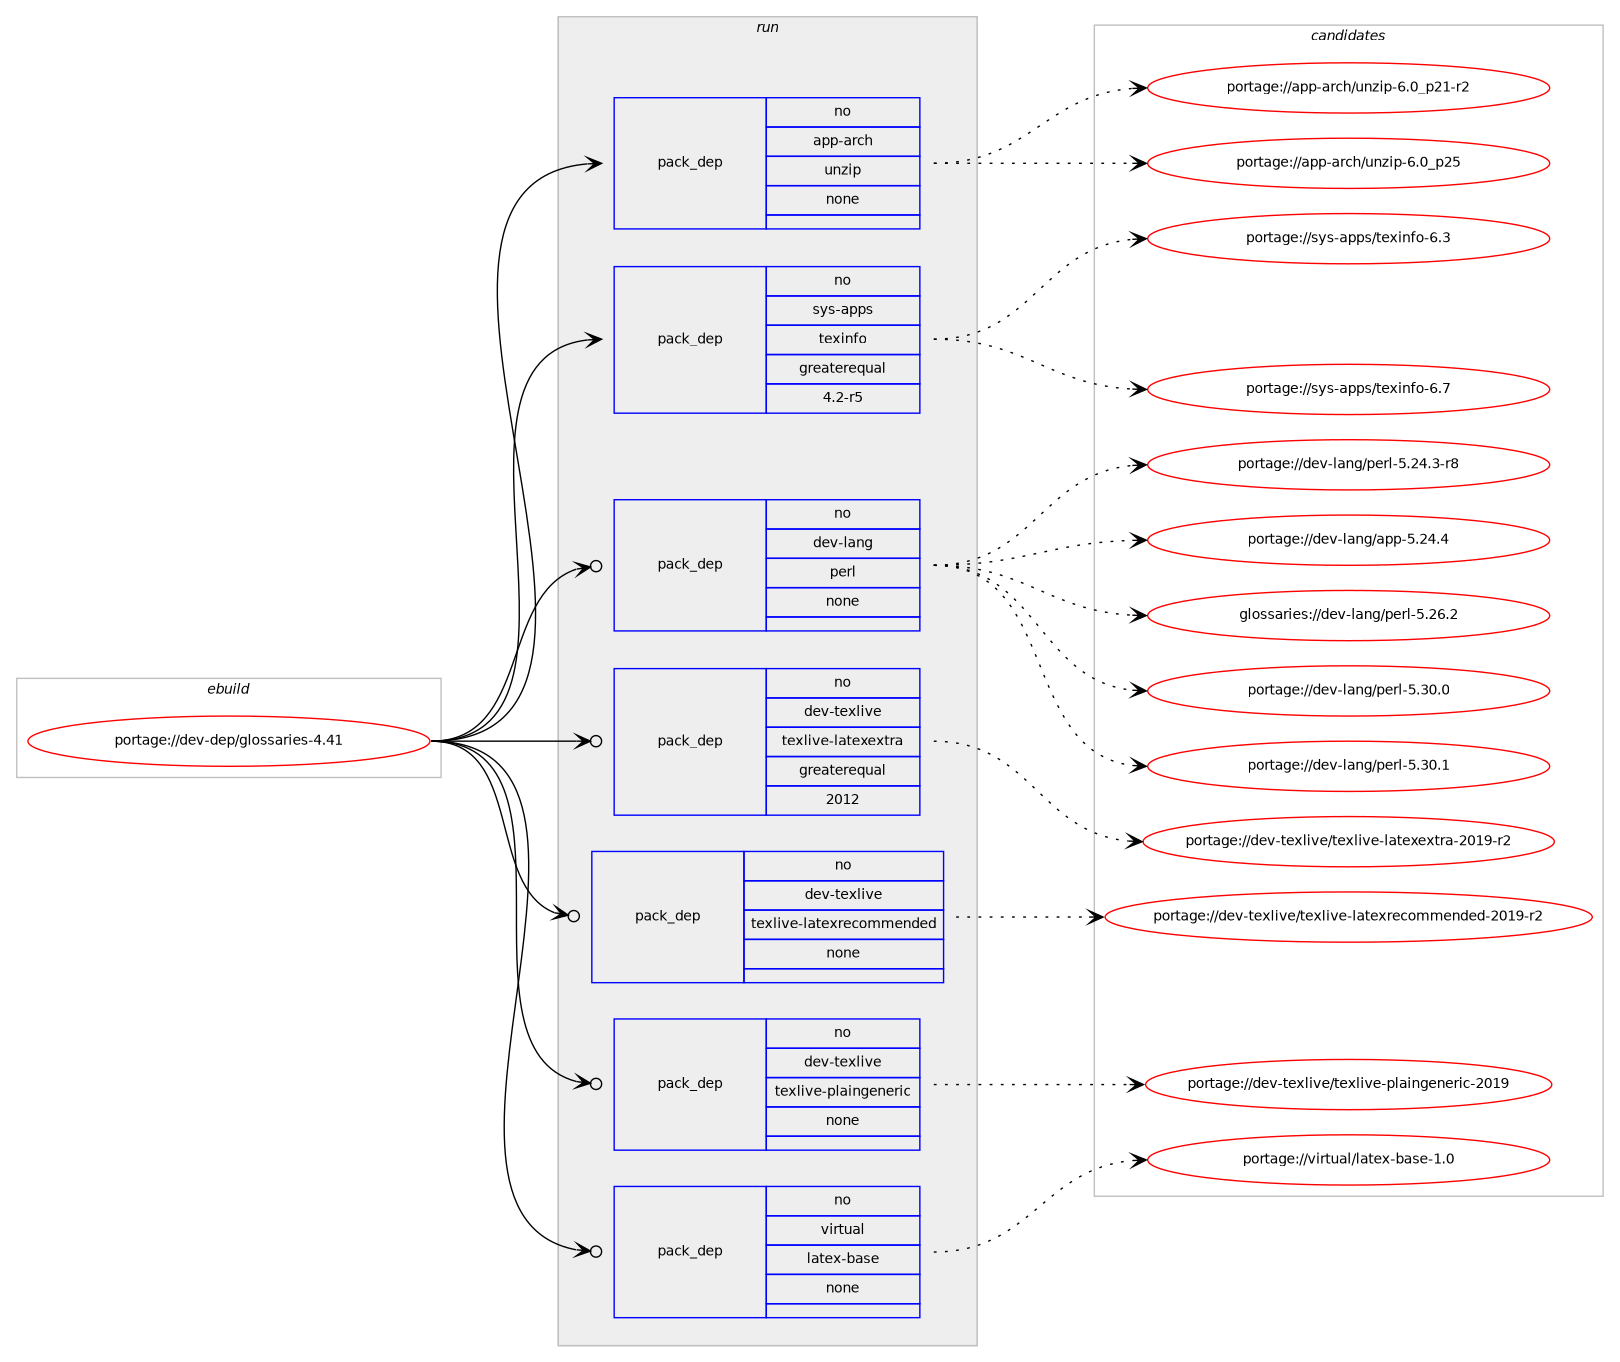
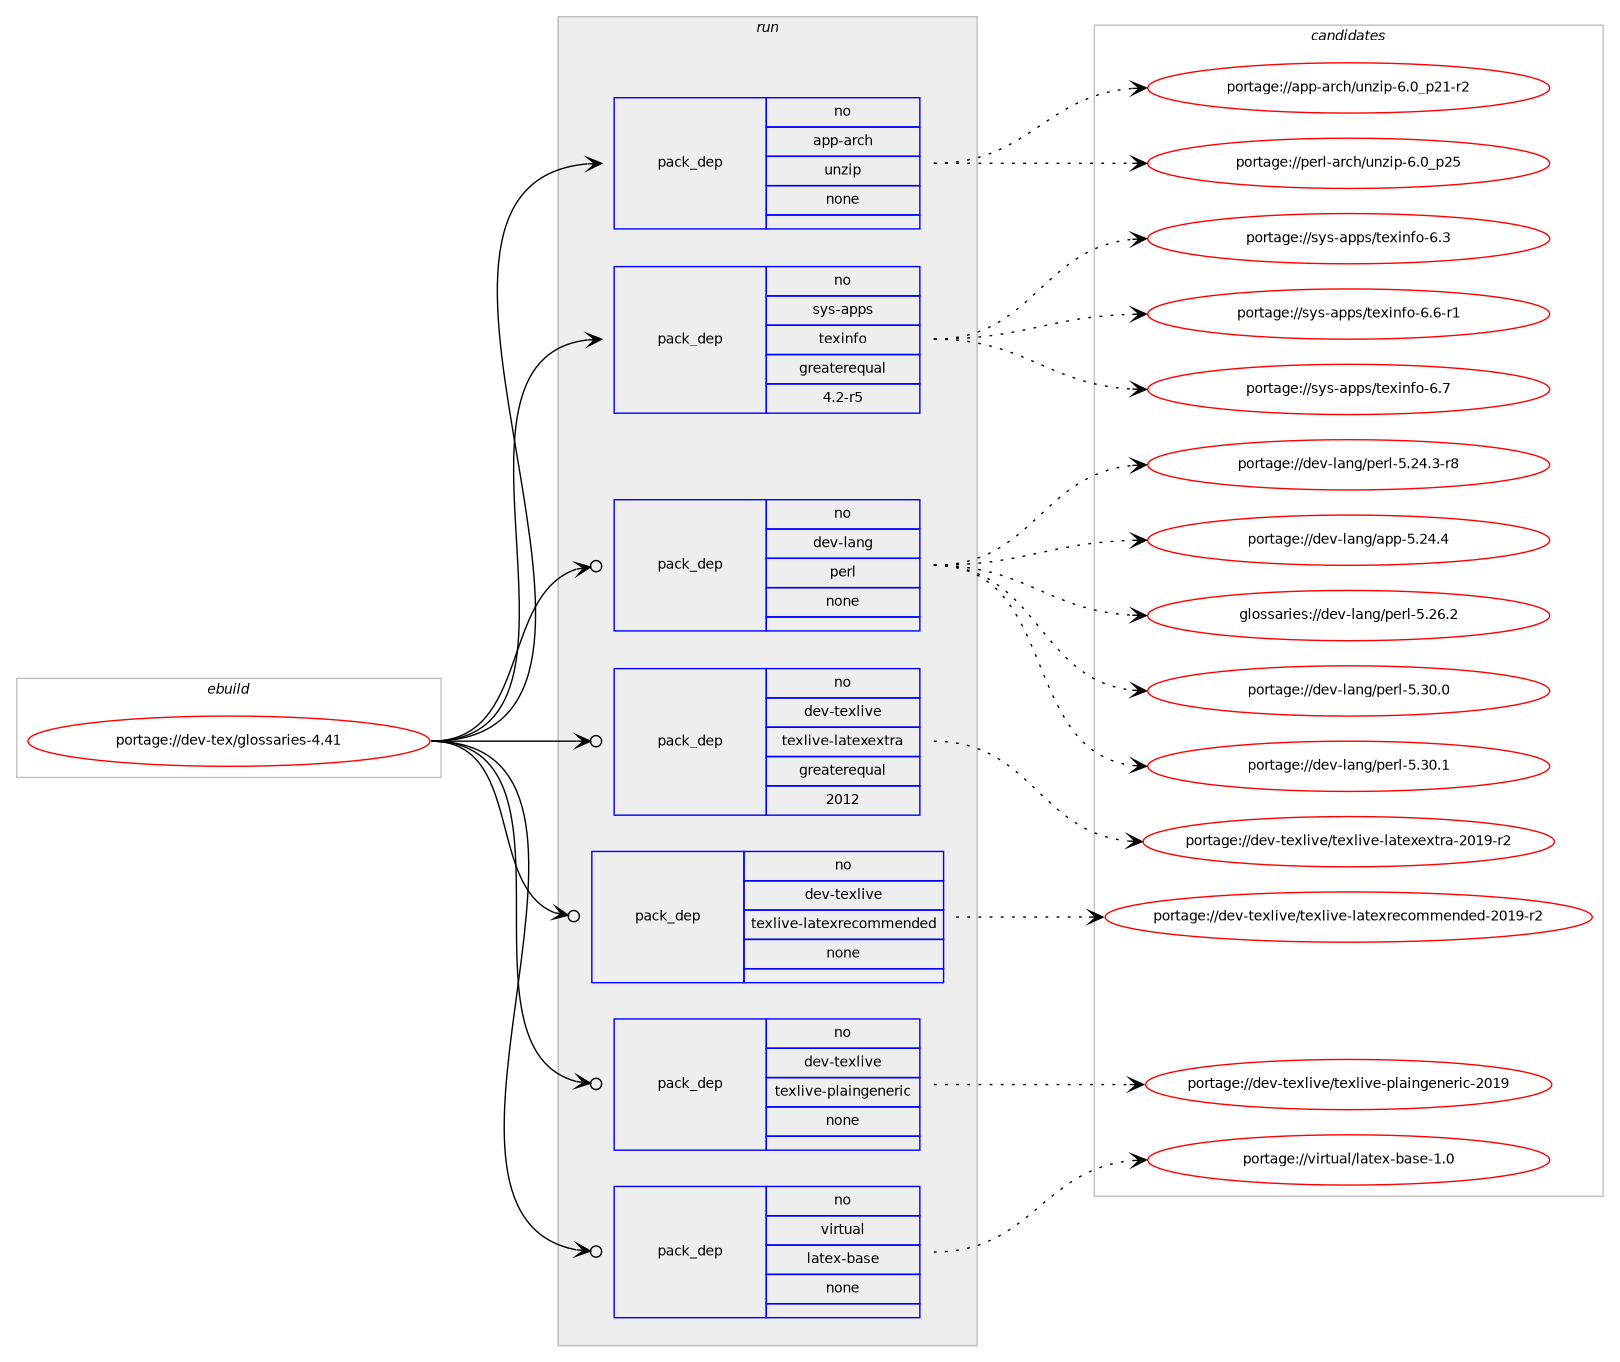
  digraph {
    compound=true
    concentrate=true
    fontname=Helvetica
    fontsize=10
    newrank=true
    rankdir=LR
    ranksep=1.5
    node [color=red fontname=Helvetica fontsize=10]
    edge [arrowhead=vee headport=w style=dotted tailport=e weight=100]
-   n1 [label="portage://dev-dep/glossaries-4.41" width=4]
+   n1 [label="portage://dev-tex/glossaries-4.41" width=4]
    n2 [color=blue label=<<TABLE BORDER="0" CELLBORDER="1" CELLSPACING="0" CELLPADDING="4" WIDTH="220"><TR><TD ROWSPAN="6" CELLPADDING="30">pack_dep</TD></TR><TR><TD WIDTH="110">no</TD></TR><TR><TD>app-arch</TD></TR><TR><TD>unzip</TD></TR><TR><TD>none</TD></TR><TR><TD></TD></TR></TABLE>> shape=none]
    n3 [color=blue label=<<TABLE BORDER="0" CELLBORDER="1" CELLSPACING="0" CELLPADDING="4" WIDTH="220"><TR><TD ROWSPAN="6" CELLPADDING="30">pack_dep</TD></TR><TR><TD WIDTH="110">no</TD></TR><TR><TD>sys-apps</TD></TR><TR><TD>texinfo</TD></TR><TR><TD>greaterequal</TD></TR><TR><TD>4.2-r5</TD></TR></TABLE>> shape=none]
    n4 [color=blue label=<<TABLE BORDER="0" CELLBORDER="1" CELLSPACING="0" CELLPADDING="4" WIDTH="220"><TR><TD ROWSPAN="6" CELLPADDING="30">pack_dep</TD></TR><TR><TD WIDTH="110">no</TD></TR><TR><TD>dev-lang</TD></TR><TR><TD>perl</TD></TR><TR><TD>none</TD></TR><TR><TD></TD></TR></TABLE>> shape=none]
    n5 [color=blue label=<<TABLE BORDER="0" CELLBORDER="1" CELLSPACING="0" CELLPADDING="4" WIDTH="220"><TR><TD ROWSPAN="6" CELLPADDING="30">pack_dep</TD></TR><TR><TD WIDTH="110">no</TD></TR><TR><TD>dev-texlive</TD></TR><TR><TD>texlive-latexextra</TD></TR><TR><TD>greaterequal</TD></TR><TR><TD>2012</TD></TR></TABLE>> shape=none]
    n6 [color=blue label=<<TABLE BORDER="0" CELLBORDER="1" CELLSPACING="0" CELLPADDING="4" WIDTH="220"><TR><TD ROWSPAN="6" CELLPADDING="30">pack_dep</TD></TR><TR><TD WIDTH="110">no</TD></TR><TR><TD>dev-texlive</TD></TR><TR><TD>texlive-latexrecommended</TD></TR><TR><TD>none</TD></TR><TR><TD></TD></TR></TABLE>> shape=none]
    n7 [color=blue label=<<TABLE BORDER="0" CELLBORDER="1" CELLSPACING="0" CELLPADDING="4" WIDTH="220"><TR><TD ROWSPAN="6" CELLPADDING="30">pack_dep</TD></TR><TR><TD WIDTH="110">no</TD></TR><TR><TD>dev-texlive</TD></TR><TR><TD>texlive-plaingeneric</TD></TR><TR><TD>none</TD></TR><TR><TD></TD></TR></TABLE>> shape=none]
    n8 [color=blue label=<<TABLE BORDER="0" CELLBORDER="1" CELLSPACING="0" CELLPADDING="4" WIDTH="220"><TR><TD ROWSPAN="6" CELLPADDING="30">pack_dep</TD></TR><TR><TD WIDTH="110">no</TD></TR><TR><TD>virtual</TD></TR><TR><TD>latex-base</TD></TR><TR><TD>none</TD></TR><TR><TD></TD></TR></TABLE>> shape=none]
    n9 [label="portage://app-arch/unzip-6.0_p21-r2" width=4]
-   n10 [label="portage://app-arch/unzip-6.0_p25" width=4]
+   n10 [label="portage://perl-arch/unzip-6.0_p25" width=4]
    n11 [label="portage://sys-apps/texinfo-6.3" width=4]
+   n12 [label="portage://sys-apps/texinfo-6.6-r1" width=4]
    n13 [label="portage://sys-apps/texinfo-6.7" width=4]
    n14 [label="portage://dev-lang/perl-5.24.3-r8" width=4]
    n15 [label="portage://dev-lang/app-5.24.4" width=4]
    n16 [label="glossaries://dev-lang/perl-5.26.2" width=4]
    n17 [label="portage://dev-lang/perl-5.30.0" width=4]
    n18 [label="portage://dev-lang/perl-5.30.1" width=4]
    n19 [label="portage://dev-texlive/texlive-latexextra-2019-r2" width=4]
    n20 [label="portage://dev-texlive/texlive-latexrecommended-2019-r2" width=4]
    n21 [label="portage://dev-texlive/texlive-plaingeneric-2019" width=4]
    n22 [label="portage://virtual/latex-base-1.0" width=4]
    subgraph cluster_1 {
      color=gray
      label=<<i>ebuild</i>>
      rank=same
      n1
    }
    subgraph cluster_2 {
      color=gray
      label=<<i>dependencies</i>>
      subgraph cluster_3 {
        color=gray
        fillcolor="#eeeeee"
        label=<<i>compile</i>>
        style=filled
        subgraph sub_4 {
          color=gray
          fillcolor="#eeeeee"
          label=<<i>compile</i>>
          style=filled
          n2
        }
        subgraph sub_5 {
          color=gray
          fillcolor="#eeeeee"
          label=<<i>compile</i>>
          style=filled
          n3
        }
      }
      subgraph cluster_6 {
        color=gray
        fillcolor="#eeeeee"
        label=<<i>compile and run</i>>
        style=filled
        subgraph sub_7 {
          color=gray
          fillcolor="#eeeeee"
          label=<<i>compile and run</i>>
          style=filled
          n4
        }
        subgraph sub_8 {
          color=gray
          fillcolor="#eeeeee"
          label=<<i>compile and run</i>>
          style=filled
          n5
        }
        subgraph sub_9 {
          color=gray
          fillcolor="#eeeeee"
          label=<<i>compile and run</i>>
          style=filled
          n6
        }
        subgraph sub_10 {
          color=gray
          fillcolor="#eeeeee"
          label=<<i>compile and run</i>>
          style=filled
          n7
        }
        subgraph sub_11 {
          color=gray
          fillcolor="#eeeeee"
          label=<<i>compile and run</i>>
          style=filled
          n8
        }
      }
      subgraph cluster_12 {
        color=gray
        fillcolor="#eeeeee"
        label=<<i>run</i>>
        style=filled
      }
    }
    subgraph cluster_13 {
      color=gray
      label=<<i>candidates</i>>
      rank=same
      subgraph sub_14 {
        color=black
        label=<<i>candidates</i>>
        nodesep=1
        rank=same
        n9
        n10
      }
      subgraph sub_15 {
        color=black
        label=<<i>candidates</i>>
        nodesep=1
        rank=same
        n11
+       n12
        n13
      }
      subgraph sub_16 {
        color=black
        label=<<i>candidates</i>>
        nodesep=1
        rank=same
        n14
        n15
        n16
        n17
        n18
      }
      subgraph sub_17 {
        color=black
        label=<<i>candidates</i>>
        nodesep=1
        rank=same
        n19
      }
      subgraph sub_18 {
        color=black
        label=<<i>candidates</i>>
        nodesep=1
        rank=same
        n20
      }
      subgraph sub_19 {
        color=black
        label=<<i>candidates</i>>
        nodesep=1
        rank=same
        n21
      }
      subgraph sub_20 {
        color=black
        label=<<i>candidates</i>>
        nodesep=1
        rank=same
        n22
      }
    }
    n1 -> n2 [style=solid weight=20]
    n1 -> n3 [style=solid weight=20]
    n1 -> n4 [arrowhead=odotvee style=solid weight=20]
    n1 -> n5 [arrowhead=odotvee style=solid weight=20]
    n1 -> n6 [arrowhead=odotvee style=solid weight=20]
    n1 -> n7 [arrowhead=odotvee style=solid weight=20]
    n1 -> n8 [arrowhead=odotvee style=solid weight=20]
    n2 -> n9
    n2 -> n10
    n3 -> n11
+   n3 -> n12
    n3 -> n13
    n4 -> n14
    n4 -> n15
    n4 -> n16
    n4 -> n17
    n4 -> n18
    n5 -> n19
    n6 -> n20
    n7 -> n21
    n8 -> n22
  }
